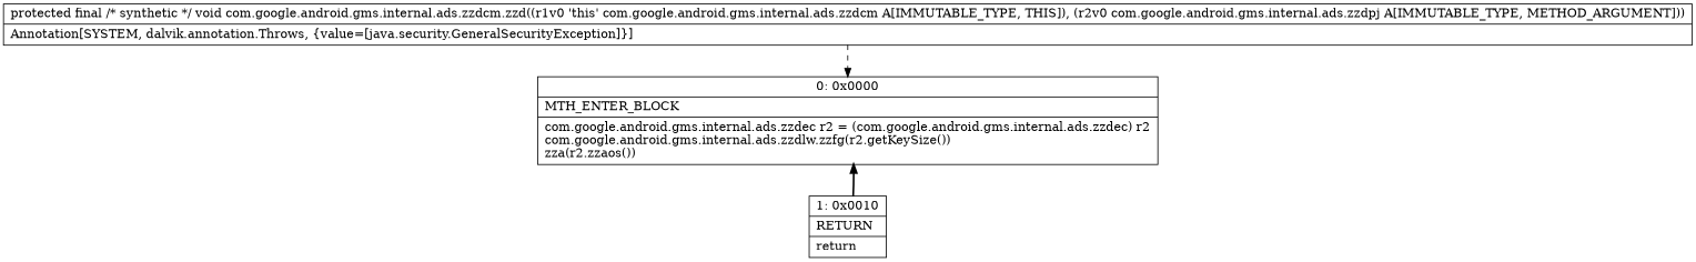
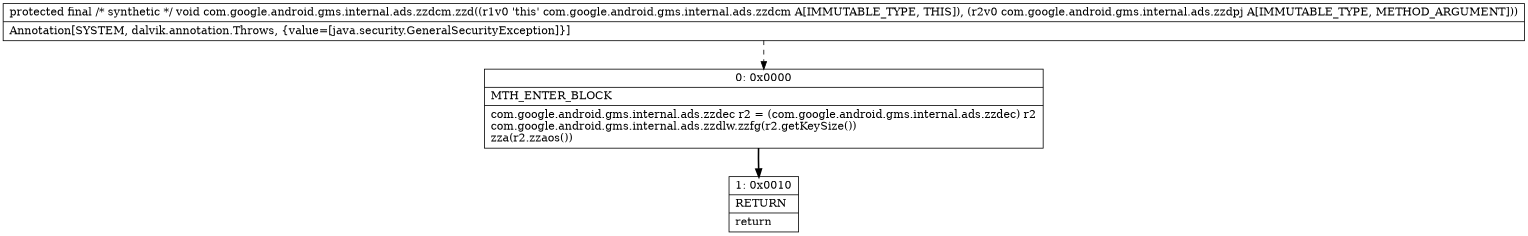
  digraph {
    node [shape=record]
    n1 [label="{0\:\ 0x0000|MTH_ENTER_BLOCK\l|com.google.android.gms.internal.ads.zzdec r2 = (com.google.android.gms.internal.ads.zzdec) r2\lcom.google.android.gms.internal.ads.zzdlw.zzfg(r2.getKeySize())\lzza(r2.zzaos())\l}"]
    n2 [label="{1\:\ 0x0010|RETURN\l|return\l}"]
    n3 [label="{protected final \/* synthetic *\/ void com.google.android.gms.internal.ads.zzdcm.zzd((r1v0 'this' com.google.android.gms.internal.ads.zzdcm A[IMMUTABLE_TYPE, THIS]), (r2v0 com.google.android.gms.internal.ads.zzdpj A[IMMUTABLE_TYPE, METHOD_ARGUMENT]))  | Annotation[SYSTEM, dalvik.annotation.Throws, \{value=[java.security.GeneralSecurityException]\}]\l}"]
-   n2 -> n1 [style=bold]
+   n1 -> n2 [style=bold]
    n3 -> n1 [style=dashed]
  }
